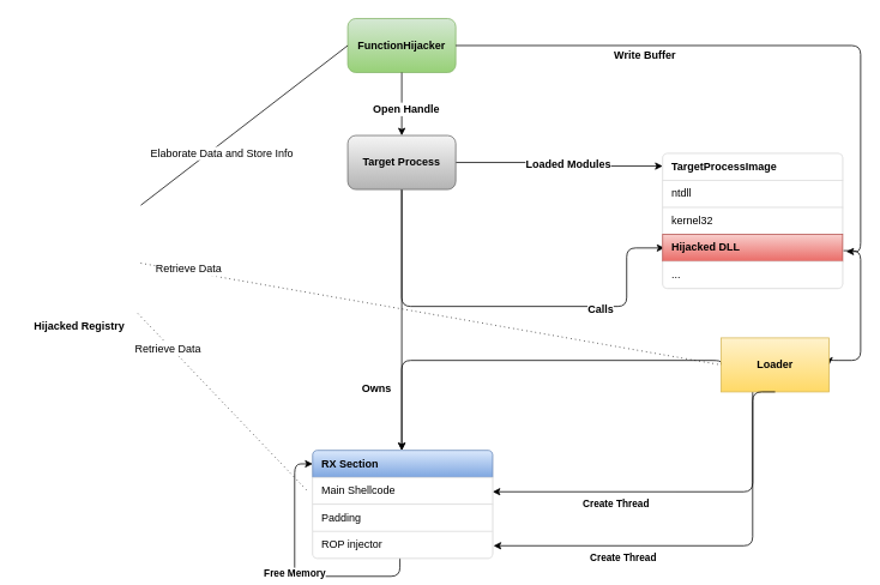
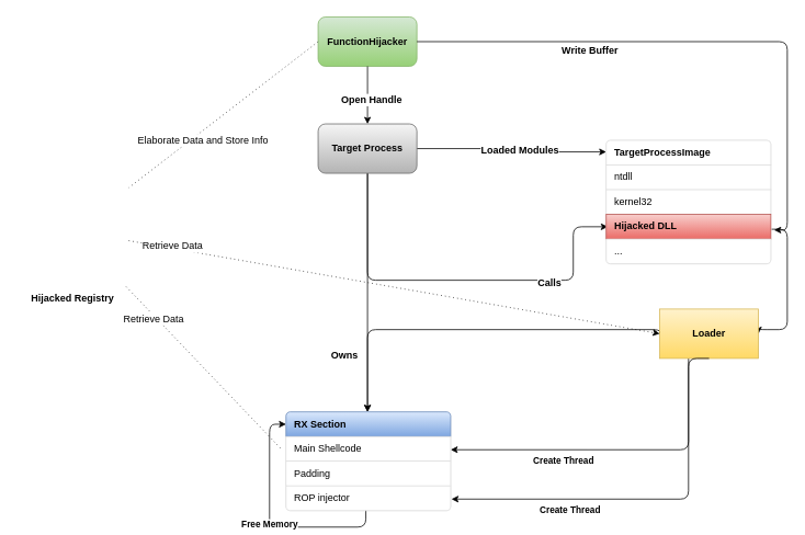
  <mxCell id="0" />
  <mxCell id="1" parent="0" />
  <mxCell id="2" value="&lt;b&gt;FunctionHijacker&lt;/b&gt;" style="rounded=1;whiteSpace=wrap;html=1;fillColor=#d5e8d4;strokeColor=#82b366;gradientColor=#97d077;" vertex="1" parent="1"><mxGeometry x="386" y="20" width="120" height="60" as="geometry" /></mxCell>
  <mxCell id="3" value="Hijacked Registry" style="shape=image;verticalLabelPosition=bottom;labelBackgroundColor=#ffffff;verticalAlign=top;aspect=fixed;imageAspect=0;image=https://upload.wikimedia.org/wikipedia/en/9/97/Registry_Editor_icon.png;fontStyle=1" vertex="1" parent="1"><mxGeometry x="20" y="212" width="136" height="136" as="geometry" /></mxCell>
  <mxCell id="4" style="edgeStyle=orthogonalEdgeStyle;orthogonalLoop=1;jettySize=auto;html=1;entryX=0;entryY=0.467;entryDx=0;entryDy=0;entryPerimeter=0;rounded=1;" edge="1" parent="1" source="10" target="18"><mxGeometry relative="1" as="geometry" /></mxCell>
  <mxCell id="5" value="&lt;b&gt;Loaded Modules&lt;/b&gt;" style="text;html=1;align=center;verticalAlign=middle;resizable=0;points=[];labelBackgroundColor=#ffffff;" vertex="1" connectable="0" parent="4"><mxGeometry x="0.09" y="3" relative="1" as="geometry"><mxPoint as="offset" /></mxGeometry></mxCell>
  <mxCell id="6" style="edgeStyle=orthogonalEdgeStyle;rounded=1;orthogonalLoop=1;jettySize=auto;html=1;entryX=0.01;entryY=0.5;entryDx=0;entryDy=0;entryPerimeter=0;" edge="1" parent="1" source="10" target="21"><mxGeometry relative="1" as="geometry"><Array as="points"><mxPoint x="696" y="340" /><mxPoint x="696" y="275" /></Array></mxGeometry></mxCell>
  <mxCell id="7" value="&lt;b&gt;Calls&lt;/b&gt;" style="text;html=1;align=center;verticalAlign=middle;resizable=0;points=[];labelBackgroundColor=#ffffff;" vertex="1" connectable="0" parent="6"><mxGeometry x="0.436" y="-2" relative="1" as="geometry"><mxPoint as="offset" /></mxGeometry></mxCell>
  <mxCell id="8" style="edgeStyle=orthogonalEdgeStyle;rounded=1;orthogonalLoop=1;jettySize=auto;html=1;entryX=0.495;entryY=0;entryDx=0;entryDy=0;entryPerimeter=0;" edge="1" parent="1" source="10" target="28"><mxGeometry relative="1" as="geometry"><mxPoint x="626" y="440" as="targetPoint" /></mxGeometry></mxCell>
  <mxCell id="9" value="Owns" style="text;html=1;align=center;verticalAlign=middle;resizable=0;points=[];labelBackgroundColor=#FFFFFF;fontStyle=1" vertex="1" connectable="0" parent="8"><mxGeometry x="0.868" y="1" relative="1" as="geometry"><mxPoint x="-30" y="-50" as="offset" /></mxGeometry></mxCell>
  <mxCell id="10" value="&lt;b&gt;Target Process&lt;/b&gt;" style="rounded=1;whiteSpace=wrap;html=1;fillColor=#f5f5f5;strokeColor=#666666;gradientColor=#b3b3b3;" vertex="1" parent="1"><mxGeometry x="386" y="150" width="120" height="60" as="geometry" /></mxCell>
  <mxCell id="11" value="" style="endArrow=classic;html=1;entryX=0.5;entryY=0;entryDx=0;entryDy=0;exitX=0.5;exitY=1;exitDx=0;exitDy=0;" edge="1" parent="1" source="2" target="10"><mxGeometry width="50" height="50" relative="1" as="geometry"><mxPoint x="196" y="420" as="sourcePoint" /><mxPoint x="246" y="370" as="targetPoint" /></mxGeometry></mxCell>
  <mxCell id="12" value="&lt;b&gt;Open Handle&lt;/b&gt;" style="text;html=1;align=center;verticalAlign=middle;resizable=0;points=[];labelBackgroundColor=#ffffff;" vertex="1" connectable="0" parent="11"><mxGeometry x="0.14" y="4" relative="1" as="geometry"><mxPoint as="offset" /></mxGeometry></mxCell>
- <mxCell id="13" value="" style="endArrow=none;html=1;exitX=0;exitY=0.5;exitDx=0;exitDy=0;endFill=0;dashed=0;dashPattern=1 4;" edge="1" parent="1" source="2" target="3"><mxGeometry width="50" height="50" relative="1" as="geometry"><mxPoint x="-44" y="500" as="sourcePoint" /><mxPoint x="6" y="450" as="targetPoint" /></mxGeometry></mxCell>
+ <mxCell id="13" value="" style="endArrow=none;html=1;exitX=0;exitY=0.5;exitDx=0;exitDy=0;endFill=0;dashed=1;dashPattern=1 4;" edge="1" parent="1" source="2" target="3"><mxGeometry width="50" height="50" relative="1" as="geometry"><mxPoint x="-44" y="500" as="sourcePoint" /><mxPoint x="6" y="450" as="targetPoint" /></mxGeometry></mxCell>
  <mxCell id="14" value="&lt;span style=&quot;font-weight: normal&quot;&gt;Elaborate Data and Store Info&lt;/span&gt;" style="text;html=1;align=center;verticalAlign=middle;resizable=0;points=[];labelBackgroundColor=#ffffff;fontStyle=1" vertex="1" connectable="0" parent="13"><mxGeometry x="-0.108" relative="1" as="geometry"><mxPoint x="-37.09" y="40.57" as="offset" /></mxGeometry></mxCell>
  <mxCell id="15" value="" style="endArrow=classic;html=1;exitX=1;exitY=0.5;exitDx=0;exitDy=0;entryX=1.02;entryY=0.633;entryDx=0;entryDy=0;entryPerimeter=0;edgeStyle=orthogonalEdgeStyle;" edge="1" parent="1" source="2" target="21"><mxGeometry width="50" height="50" relative="1" as="geometry"><mxPoint x="186" y="470" as="sourcePoint" /><mxPoint x="386" y="460" as="targetPoint" /><Array as="points"><mxPoint x="956" y="50" /><mxPoint x="956" y="279" /></Array></mxGeometry></mxCell>
  <mxCell id="16" value="&lt;b&gt;Write Buffer&lt;/b&gt;" style="text;html=1;align=center;verticalAlign=middle;resizable=0;points=[];labelBackgroundColor=#ffffff;" vertex="1" connectable="0" parent="15"><mxGeometry x="0.534" y="2" relative="1" as="geometry"><mxPoint x="-243" y="-73" as="offset" /></mxGeometry></mxCell>
  <mxCell id="17" value="" style="html=1;shadow=0;dashed=0;shape=mxgraph.bootstrap.rrect;rSize=5;strokeColor=#DFDFDF;html=1;whiteSpace=wrap;fillColor=#FFFFFF;fontColor=#000000;" vertex="1" parent="1"><mxGeometry x="736" y="170" width="200" height="150" as="geometry" /></mxCell>
  <mxCell id="18" value="&lt;b&gt;TargetProcessImage&lt;/b&gt;" style="strokeColor=inherit;fillColor=inherit;gradientColor=inherit;fontColor=inherit;html=1;shadow=0;dashed=0;shape=mxgraph.bootstrap.topButton;rSize=5;perimeter=none;whiteSpace=wrap;resizeWidth=1;align=left;spacing=10;" vertex="1" parent="17"><mxGeometry width="200" height="30" relative="1" as="geometry" /></mxCell>
  <mxCell id="19" value="ntdll" style="strokeColor=inherit;fillColor=inherit;gradientColor=inherit;fontColor=inherit;html=1;shadow=0;dashed=0;perimeter=none;whiteSpace=wrap;resizeWidth=1;align=left;spacing=10;" vertex="1" parent="17"><mxGeometry width="200" height="30" relative="1" as="geometry"><mxPoint y="30" as="offset" /></mxGeometry></mxCell>
  <mxCell id="20" value="kernel32" style="strokeColor=inherit;fillColor=inherit;gradientColor=inherit;fontColor=inherit;html=1;shadow=0;dashed=0;perimeter=none;whiteSpace=wrap;resizeWidth=1;align=left;spacing=10;" vertex="1" parent="17"><mxGeometry width="200" height="30" relative="1" as="geometry"><mxPoint y="60" as="offset" /></mxGeometry></mxCell>
  <mxCell id="21" value="&lt;b&gt;Hijacked DLL&lt;/b&gt;" style="strokeColor=#b85450;fillColor=#f8cecc;gradientColor=#ea6b66;html=1;shadow=0;dashed=0;perimeter=none;whiteSpace=wrap;resizeWidth=1;align=left;spacing=10;" vertex="1" parent="17"><mxGeometry width="200" height="30" relative="1" as="geometry"><mxPoint y="90" as="offset" /></mxGeometry></mxCell>
  <mxCell id="22" value="..." style="strokeColor=inherit;fillColor=inherit;gradientColor=inherit;fontColor=inherit;html=1;shadow=0;dashed=0;shape=mxgraph.bootstrap.bottomButton;rSize=5;perimeter=none;whiteSpace=wrap;resizeWidth=1;resizeHeight=0;align=left;spacing=10;" vertex="1" parent="17"><mxGeometry y="1" width="200" height="30" relative="1" as="geometry"><mxPoint y="-30" as="offset" /></mxGeometry></mxCell>
  <mxCell id="23" value="" style="endArrow=classic;html=1;exitX=1.005;exitY=0.6;exitDx=0;exitDy=0;exitPerimeter=0;edgeStyle=orthogonalEdgeStyle;entryX=1;entryY=0.5;entryDx=0;entryDy=0;" edge="1" parent="1" source="21" target="26"><mxGeometry width="50" height="50" relative="1" as="geometry"><mxPoint x="456" y="650" as="sourcePoint" /><mxPoint x="436" y="550" as="targetPoint" /><Array as="points"><mxPoint x="956" y="278" /><mxPoint x="956" y="400" /></Array></mxGeometry></mxCell>
  <mxCell id="24" style="edgeStyle=orthogonalEdgeStyle;rounded=1;orthogonalLoop=1;jettySize=auto;html=1;entryX=0.495;entryY=0;entryDx=0;entryDy=0;entryPerimeter=0;exitX=0;exitY=0.5;exitDx=0;exitDy=0;" edge="1" parent="1" source="26" target="28"><mxGeometry relative="1" as="geometry"><mxPoint x="596" y="580" as="targetPoint" /><Array as="points"><mxPoint x="446" y="400" /></Array></mxGeometry></mxCell>
  <mxCell id="25" value="&lt;b&gt;Create Thread&lt;/b&gt;" style="edgeStyle=orthogonalEdgeStyle;rounded=1;orthogonalLoop=1;jettySize=auto;html=1;entryX=1;entryY=0.533;entryDx=0;entryDy=0;entryPerimeter=0;" edge="1" parent="1" source="26" target="30"><mxGeometry x="0.314" y="14" relative="1" as="geometry"><Array as="points"><mxPoint x="836" y="546" /></Array><mxPoint as="offset" /></mxGeometry></mxCell>
  <mxCell id="26" value="&lt;b&gt;Loader&lt;/b&gt;" style="rounded=0;whiteSpace=wrap;html=1;fillColor=#fff2cc;gradientColor=#ffd966;strokeColor=#d6b656;" vertex="1" parent="1"><mxGeometry x="801" y="375" width="120" height="60" as="geometry" /></mxCell>
  <mxCell id="27" value="" style="html=1;shadow=0;dashed=0;shape=mxgraph.bootstrap.rrect;rSize=5;strokeColor=#DFDFDF;html=1;whiteSpace=wrap;fillColor=#FFFFFF;fontColor=#000000;" vertex="1" parent="1"><mxGeometry x="347" y="500" width="200" height="120" as="geometry" /></mxCell>
  <mxCell id="28" value="&lt;b&gt;RX Section&lt;/b&gt;" style="strokeColor=#6c8ebf;fillColor=#dae8fc;gradientColor=#7ea6e0;html=1;shadow=0;dashed=0;shape=mxgraph.bootstrap.topButton;rSize=5;perimeter=none;whiteSpace=wrap;resizeWidth=1;align=left;spacing=10;" vertex="1" parent="27"><mxGeometry width="200" height="30" relative="1" as="geometry" /></mxCell>
  <mxCell id="29" value="&lt;b&gt;Free Memory&lt;/b&gt;" style="edgeStyle=orthogonalEdgeStyle;rounded=1;orthogonalLoop=1;jettySize=auto;html=1;entryX=0;entryY=0.5;entryDx=0;entryDy=0;entryPerimeter=0;exitX=0.485;exitY=0.967;exitDx=0;exitDy=0;exitPerimeter=0;" edge="1" parent="27" source="32" target="28"><mxGeometry relative="1" as="geometry"><Array as="points"><mxPoint x="97" y="140" /><mxPoint x="-20" y="140" /><mxPoint x="-20" y="15" /></Array></mxGeometry></mxCell>
  <mxCell id="30" value="Main Shellcode" style="strokeColor=inherit;fillColor=inherit;gradientColor=inherit;fontColor=inherit;html=1;shadow=0;dashed=0;perimeter=none;whiteSpace=wrap;resizeWidth=1;align=left;spacing=10;" vertex="1" parent="27"><mxGeometry width="200" height="30" relative="1" as="geometry"><mxPoint y="30" as="offset" /></mxGeometry></mxCell>
  <mxCell id="31" value="Padding" style="strokeColor=inherit;fillColor=inherit;gradientColor=inherit;fontColor=inherit;html=1;shadow=0;dashed=0;perimeter=none;whiteSpace=wrap;resizeWidth=1;align=left;spacing=10;" vertex="1" parent="27"><mxGeometry width="200" height="30" relative="1" as="geometry"><mxPoint y="60" as="offset" /></mxGeometry></mxCell>
  <mxCell id="32" value="ROP injector" style="strokeColor=inherit;fillColor=inherit;gradientColor=inherit;fontColor=inherit;html=1;shadow=0;dashed=0;shape=mxgraph.bootstrap.bottomButton;rSize=5;perimeter=none;whiteSpace=wrap;resizeWidth=1;resizeHeight=0;align=left;spacing=10;" vertex="1" parent="27"><mxGeometry y="1" width="200" height="30" relative="1" as="geometry"><mxPoint y="-30" as="offset" /></mxGeometry></mxCell>
  <mxCell id="33" value="&lt;b&gt;Create Thread&lt;/b&gt;" style="edgeStyle=orthogonalEdgeStyle;rounded=1;orthogonalLoop=1;jettySize=auto;html=1;entryX=1.005;entryY=0.533;entryDx=0;entryDy=0;entryPerimeter=0;exitX=0.5;exitY=1;exitDx=0;exitDy=0;" edge="1" parent="1" source="26" target="32"><mxGeometry x="0.405" y="14" relative="1" as="geometry"><mxPoint x="846" y="440" as="sourcePoint" /><mxPoint x="557" y="555.99" as="targetPoint" /><Array as="points"><mxPoint x="836" y="606" /></Array><mxPoint as="offset" /></mxGeometry></mxCell>
- <mxCell id="34" value="" style="endArrow=none;dashed=1;html=1;entryX=0;entryY=0.5;entryDx=0;entryDy=0;dashPattern=1 4;" edge="1" parent="1" source="3" target="26"><mxGeometry width="50" height="50" relative="1" as="geometry"><mxPoint x="196" y="450" as="sourcePoint" /><mxPoint x="246" y="400" as="targetPoint" /></mxGeometry></mxCell>
+ <mxCell id="34" value="" style="endArrow=classic;dashed=1;html=1;entryX=0;entryY=0.5;entryDx=0;entryDy=0;dashPattern=1 4;" edge="1" parent="1" source="3" target="26"><mxGeometry width="50" height="50" relative="1" as="geometry"><mxPoint x="196" y="450" as="sourcePoint" /><mxPoint x="246" y="400" as="targetPoint" /></mxGeometry></mxCell>
  <mxCell id="35" value="Retrieve Data" style="text;html=1;align=center;verticalAlign=middle;resizable=0;points=[];labelBackgroundColor=#ffffff;" vertex="1" connectable="0" parent="34"><mxGeometry x="-0.837" y="3" relative="1" as="geometry"><mxPoint as="offset" /></mxGeometry></mxCell>
  <mxCell id="36" value="" style="endArrow=none;dashed=1;html=1;entryX=-0.025;entryY=0.533;entryDx=0;entryDy=0;dashPattern=1 4;entryPerimeter=0;" edge="1" parent="1" source="3" target="30"><mxGeometry width="50" height="50" relative="1" as="geometry"><mxPoint x="166" y="301.86" as="sourcePoint" /><mxPoint x="786" y="410" as="targetPoint" /></mxGeometry></mxCell>
  <mxCell id="37" value="&lt;span style=&quot;color: rgba(0 , 0 , 0 , 0) ; font-family: monospace ; font-size: 0px ; background-color: rgb(248 , 249 , 250)&quot;&gt;%3CmxGraphModel%3E%3Croot%3E%3CmxCell%20id%3D%220%22%2F%3E%3CmxCell%20id%3D%221%22%20parent%3D%220%22%2F%3E%3CmxCell%20id%3D%222%22%20value%3D%22Retrieve%20Data%22%20style%3D%22text%3Bhtml%3D1%3Balign%3Dcenter%3BverticalAlign%3Dmiddle%3Bresizable%3D0%3Bpoints%3D%5B%5D%3BlabelBackgroundColor%3D%23ffffff%3B%22%20vertex%3D%221%22%20connectable%3D%220%22%20parent%3D%221%22%3E%3CmxGeometry%20x%3D%22600.757%22%20y%3D%22137.668%22%20as%3D%22geometry%22%3E%3CmxPoint%20as%3D%22offset%22%2F%3E%3C%2FmxGeometry%3E%3C%2FmxCell%3E%3C%2Froot%3E%3C%2FmxGraphModel%3&lt;/span&gt;" style="text;html=1;align=center;verticalAlign=middle;resizable=0;points=[];labelBackgroundColor=#ffffff;" vertex="1" connectable="0" parent="36"><mxGeometry x="-0.637" y="-3" relative="1" as="geometry"><mxPoint as="offset" /></mxGeometry></mxCell>
  <mxCell id="38" value="Retrieve Data" style="text;html=1;align=center;verticalAlign=middle;resizable=0;points=[];labelBackgroundColor=#ffffff;" vertex="1" connectable="0" parent="36"><mxGeometry x="-0.627" y="-3" relative="1" as="geometry"><mxPoint as="offset" /></mxGeometry></mxCell>
